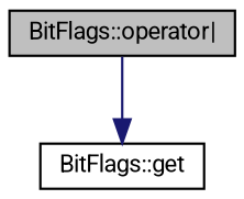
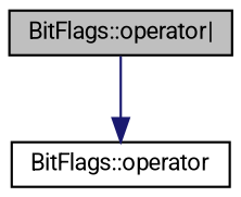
  digraph {
    rankdir=TB
    fontname=Roboto
    node [color=black fontname=Roboto fontsize=10 shape=record style=filled]
    n1 [fillcolor=grey75 fontcolor=black height=0.2 label="BitFlags::operator\|" width=0.4]
-   n2 [fillcolor=white height=0.2 label="BitFlags::get" width=0.4]
+   n2 [fillcolor=white height=0.2 label="BitFlags::operator" width=0.4]
    n1 -> n2 [color=midnightblue fontname=Roboto fontsize=10 labelfontname=Helvetica labelfontsize=10 style=solid]
  }
